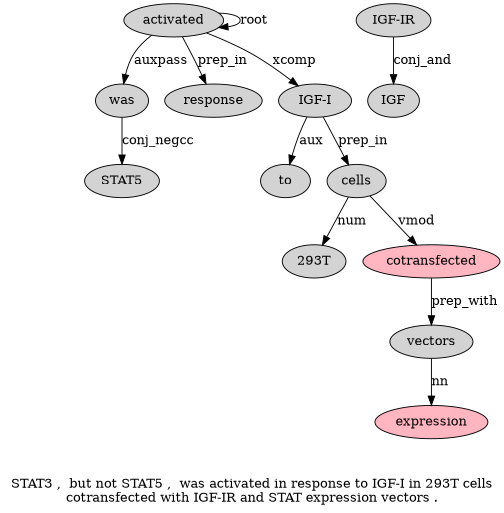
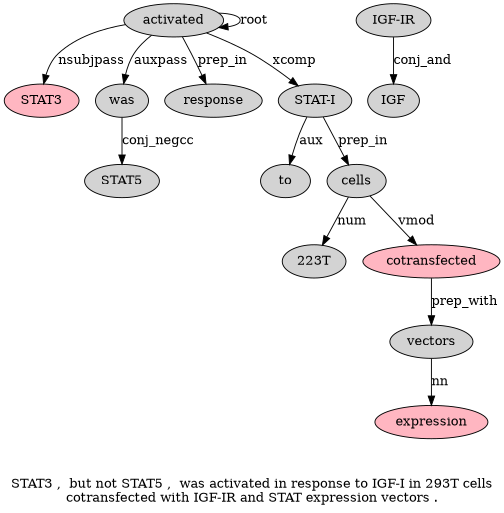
  digraph {
    label="STAT3 ,  but not STAT5 ,  was activated in response to IGF-I in 293T cells\ncotransfected with IGF-IR and STAT expression vectors ."
    node [fillcolor=lightgrey style=filled]
    n1 [label=activated]
+   n2 [fillcolor=lightpink label=STAT3]
    n3 [label=was]
    n4 [label=response]
-   n5 [label="IGF-I"]
+   n5 [label="STAT-I"]
    n6 [label=STAT5]
    n7 [label=to]
    n8 [label=cells]
-   n9 [label="293T"]
+   n9 [label="223T"]
    n10 [fillcolor=lightpink label=cotransfected]
    n11 [label=vectors]
    n12 [fillcolor=lightpink label=expression]
    n13 [label="IGF-IR"]
    n14 [label=IGF]
    n1 -> n1 [label=root]
+   n1 -> n2 [label=nsubjpass]
    n1 -> n3 [label=auxpass]
    n1 -> n4 [label=prep_in]
    n1 -> n5 [label=xcomp]
    n3 -> n6 [label=conj_negcc]
    n5 -> n7 [label=aux]
    n5 -> n8 [label=prep_in]
    n8 -> n9 [label=num]
    n8 -> n10 [label=vmod]
    n10 -> n11 [label=prep_with]
    n11 -> n12 [label=nn]
    n13 -> n14 [label=conj_and]
  }
